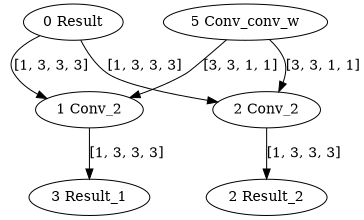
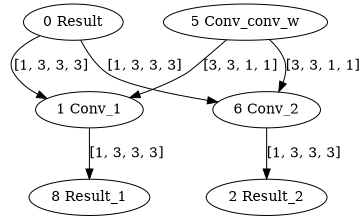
  strict digraph {
    node [type=Convolution]
    edge [style=solid]
    n1 [label="0 Result" type=Parameter]
-   "1 Conv_1" [label="1 Conv_2"]
-   "2 Conv_2"
-   "3 Result_1" [type=Result]
+   "1 Conv_1"
+   "2 Conv_2" [label="6 Conv_2"]
+   "3 Result_1" [type=Result label="8 Result_1"]
    n5 [label="2 Result_2" type=Result]
    n6 [label="5 Conv_conv_w" type=Constant]
    n1 -> "1 Conv_1" [label="[1, 3, 3, 3]"]
    n1 -> "2 Conv_2" [label="[1, 3, 3, 3]"]
    "1 Conv_1" -> "3 Result_1" [label="[1, 3, 3, 3]"]
    "2 Conv_2" -> n5 [label="[1, 3, 3, 3]"]
    n6 -> "1 Conv_1" [label="[3, 3, 1, 1]"]
    n6 -> "2 Conv_2" [label="[3, 3, 1, 1]"]
  }
